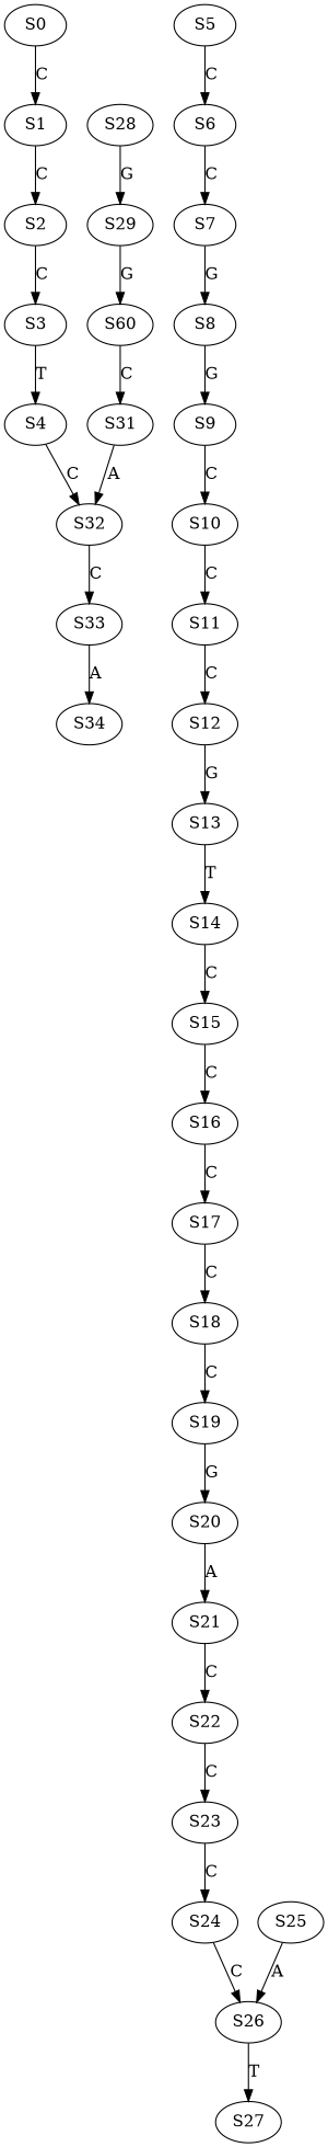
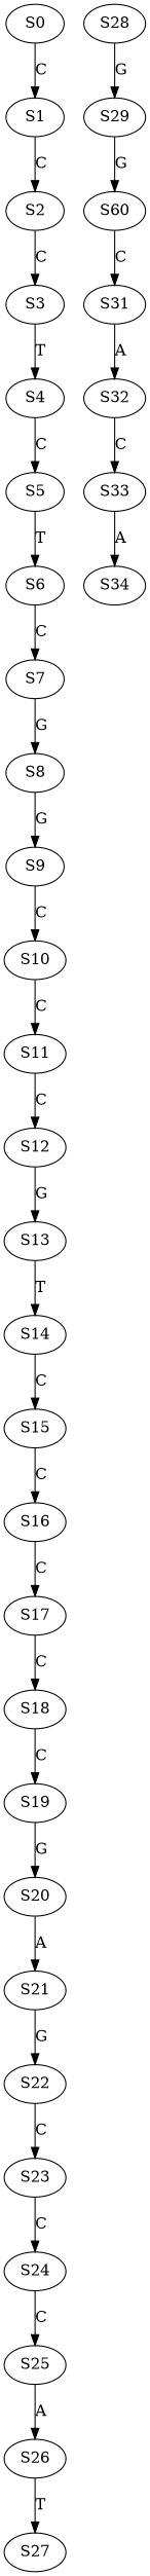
  strict digraph {
    S0
    S1
    S2
    S3
    S4
    S5
    S6
    S7
    S8
    S9
    S10
    S11
    S12
    S13
    S14
    S15
    S16
    S17
    S18
    S19
    S20
    S21
    S22
    S23
    S24
    S25
    S26
    S27
    S28
    S29
    n31 [label=S60]
    S31
    S32
    S33
    S34
    S0 -> S1 [label=C]
    S1 -> S2 [label=C]
    S2 -> S3 [label=C]
    S3 -> S4 [label=T]
-   S4 -> S32 [label=C]
-   S5 -> S6 [label=C]
+   S4 -> S5 [label=C]
+   S5 -> S6 [label=T]
    S6 -> S7 [label=C]
    S7 -> S8 [label=G]
    S8 -> S9 [label=G]
    S9 -> S10 [label=C]
    S10 -> S11 [label=C]
    S11 -> S12 [label=C]
    S12 -> S13 [label=G]
    S13 -> S14 [label=T]
    S14 -> S15 [label=C]
    S15 -> S16 [label=C]
    S16 -> S17 [label=C]
    S17 -> S18 [label=C]
    S18 -> S19 [label=C]
    S19 -> S20 [label=G]
    S20 -> S21 [label=A]
-   S21 -> S22 [label=C]
+   S21 -> S22 [label=G]
    S22 -> S23 [label=C]
    S23 -> S24 [label=C]
-   S24 -> S26 [label=C]
+   S24 -> S25 [label=C]
    S25 -> S26 [label=A]
    S26 -> S27 [label=T]
    S28 -> S29 [label=G]
    S29 -> n31 [label=G]
    n31 -> S31 [label=C]
    S31 -> S32 [label=A]
    S32 -> S33 [label=C]
    S33 -> S34 [label=A]
  }
